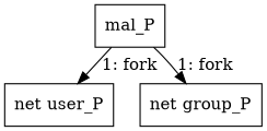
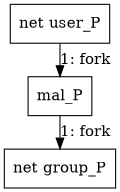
  digraph {
    engine=neato
    fixedsize=false
    fontsize=10
    nodesep=0.3
    rankdir=TB
    ranksep=0
    splines=true
    node [node_type=Process shape=box]
    mal_P
    "net user_P"
    "net group_P"
-   mal_P -> "net user_P" [label="1: fork"]
+   "net user_P" -> mal_P [label="1: fork"]
    mal_P -> "net group_P" [label="1: fork"]
  }
